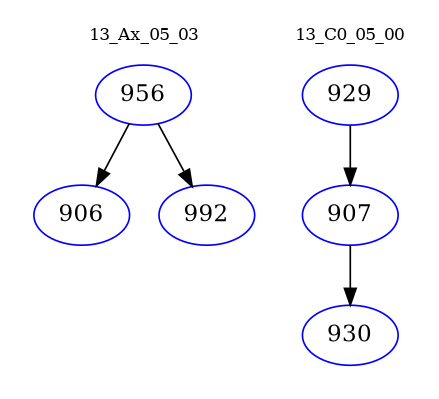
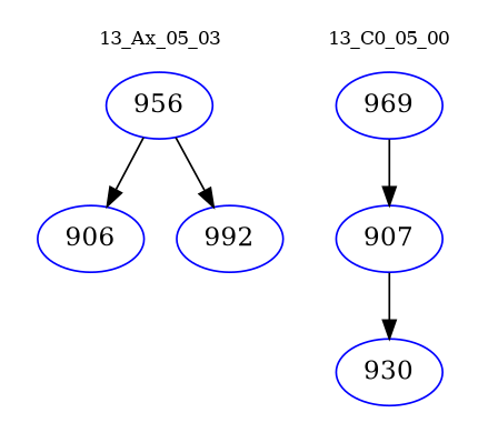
  digraph {
    node [color=blue]
    edge [color=black]
    n1 [label=956]
    n2 [label=906]
    n3 [label=992]
-   n4 [label=929]
+   n4 [label=969]
    n5 [label=907]
    n6 [label=930]
    subgraph cluster_1 {
      color=white
      fontsize=10
      label="13_Ax_05_03"
      n1
      n2
      n3
    }
    subgraph cluster_2 {
      color=white
      fontsize=10
      label="13_C0_05_00"
      n4
      n5
      n6
    }
    n1 -> n2
    n1 -> n3
    n4 -> n5
    n5 -> n6
  }
